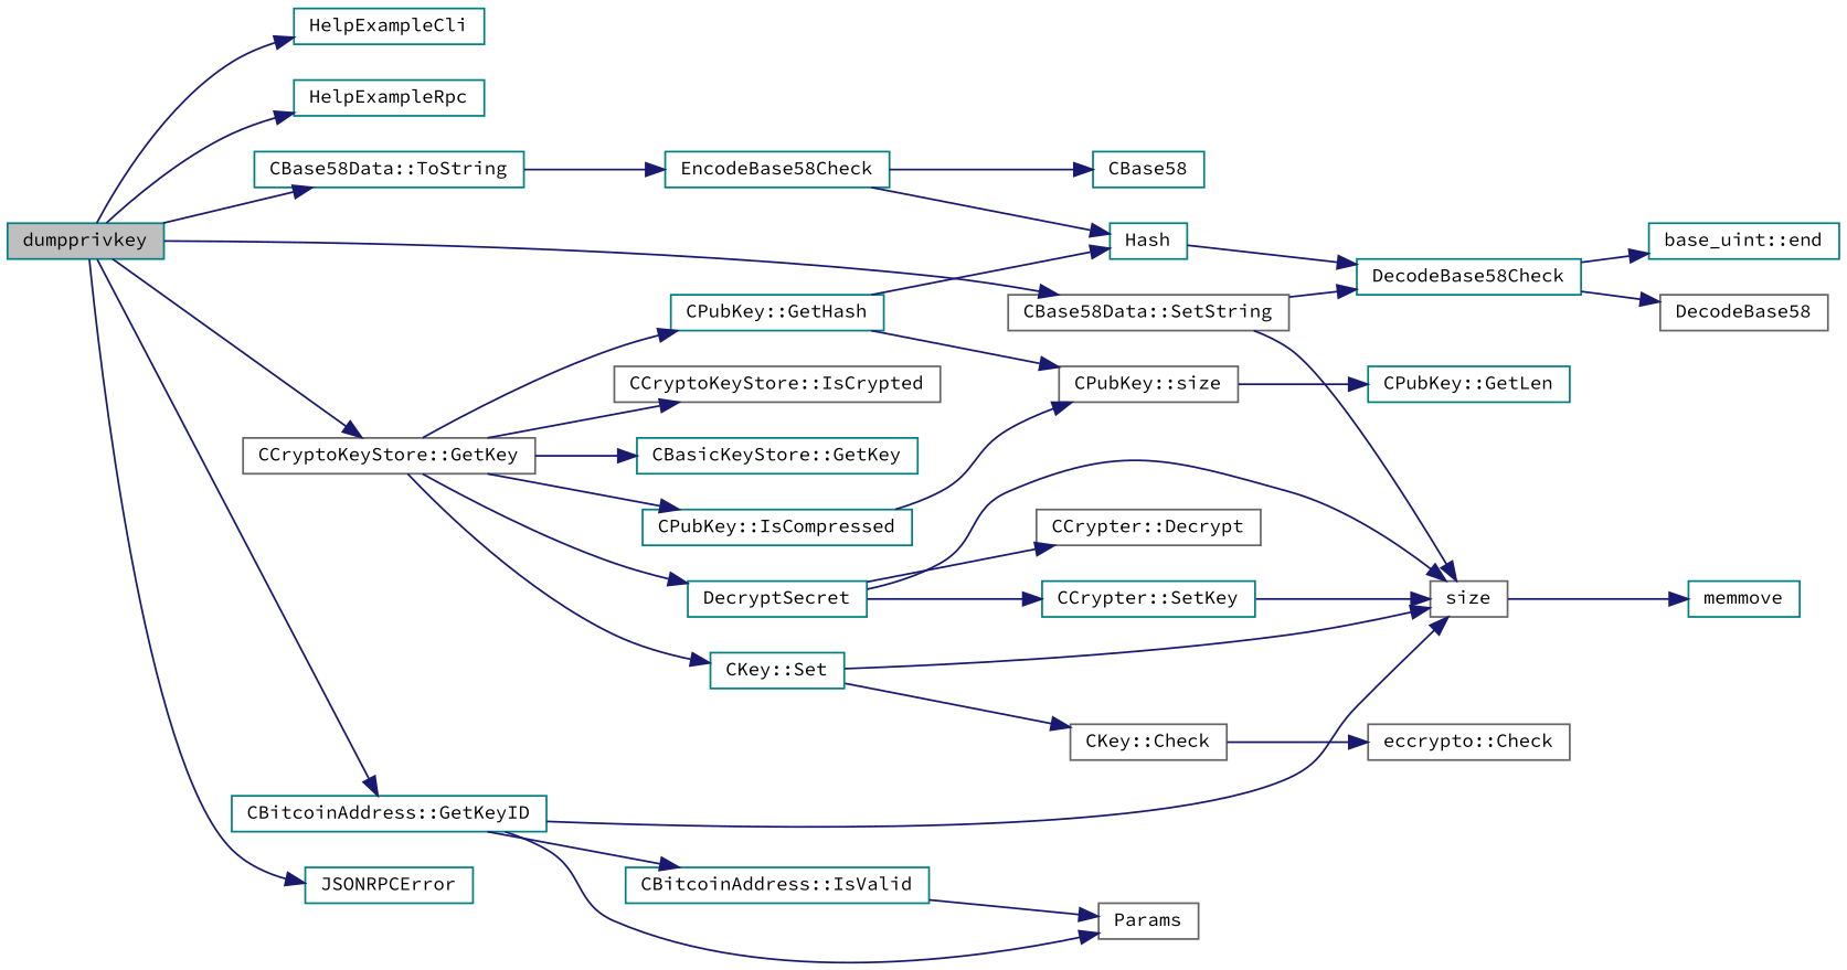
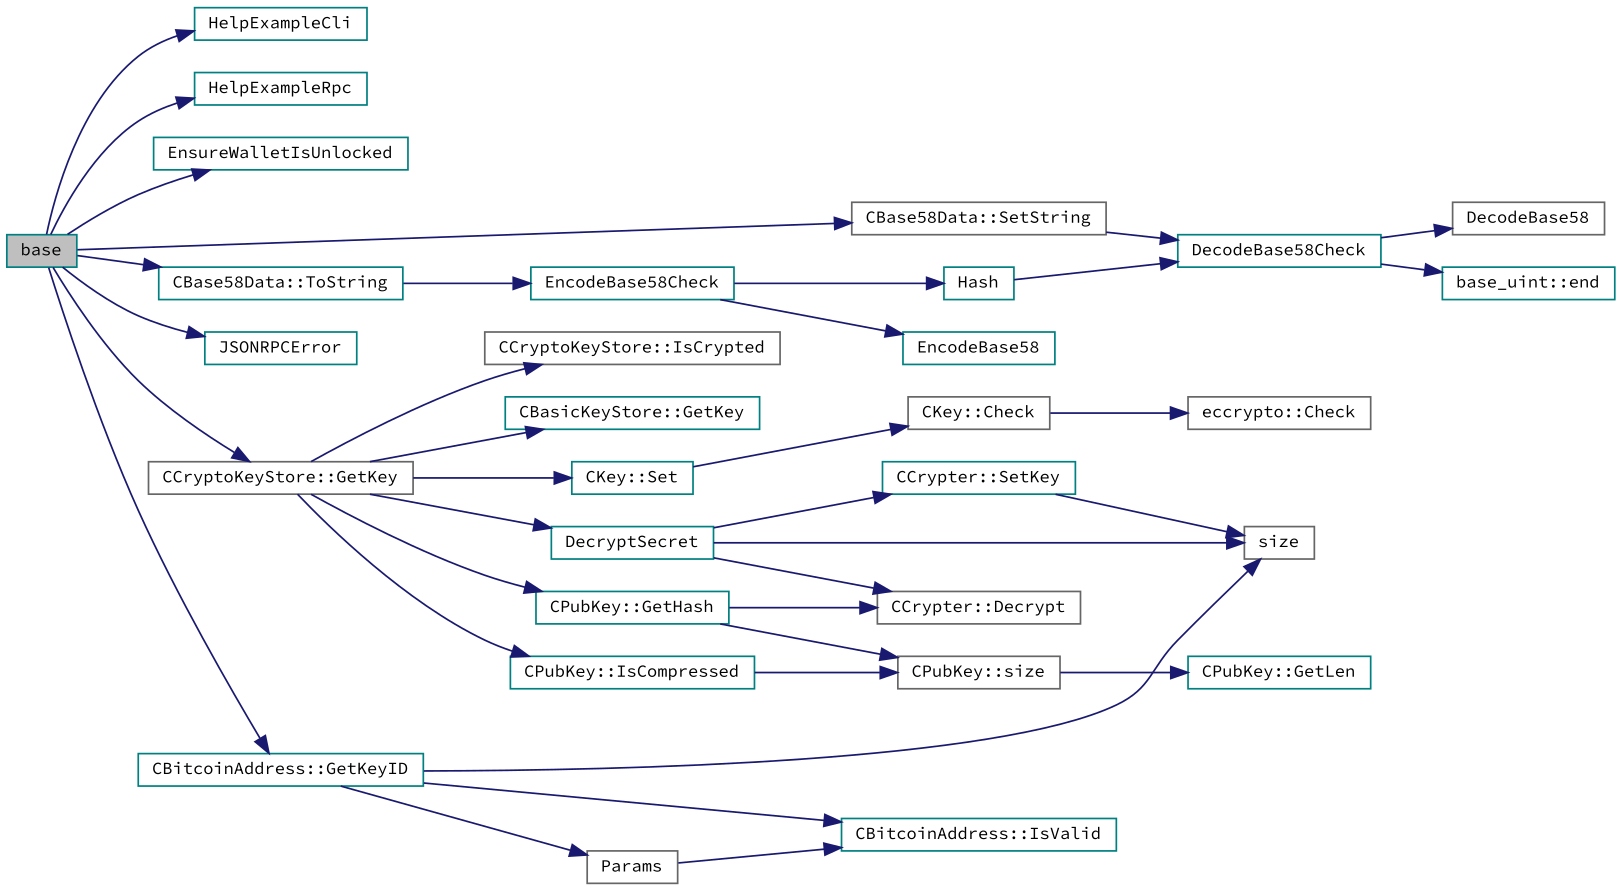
  digraph {
    fontname="Source Code Pro"
    rankdir=LR
    node [color=teal fillcolor=white fontname="Source Code Pro" fontsize=10 shape=record style=filled]
    edge [color=midnightblue fontname="Source Code Pro" fontsize=10 labelfontname=Helvetica labelfontsize=10 style=solid]
-   n1 [fillcolor=grey75 fontcolor=black height=0.2 label=dumpprivkey width=0.4]
+   n1 [fillcolor=grey75 fontcolor=black height=0.2 label=base width=0.4]
    n2 [height=0.2 label=HelpExampleCli width=0.4]
    n3 [height=0.2 label=HelpExampleRpc width=0.4]
+   n4 [height=0.2 label=EnsureWalletIsUnlocked width=0.4]
    n5 [color=gray40 height=0.2 label="CBase58Data::SetString" width=0.4]
    n6 [height=0.2 label=JSONRPCError width=0.4]
    n7 [height=0.2 label="CBitcoinAddress::GetKeyID" width=0.4]
    n8 [color=gray40 height=0.2 label="CCryptoKeyStore::GetKey" width=0.4]
    n9 [height=0.2 label="CBase58Data::ToString" width=0.4]
    n10 [height=0.2 label=DecodeBase58Check width=0.4]
    n11 [color=gray40 height=0.2 label=size width=0.4]
    n12 [height=0.2 label="CBitcoinAddress::IsValid" width=0.4]
    n13 [color=gray40 height=0.2 label=Params width=0.4]
    n14 [color=gray40 height=0.2 label="CCryptoKeyStore::IsCrypted" width=0.4]
    n15 [height=0.2 label="CBasicKeyStore::GetKey" width=0.4]
    n16 [height=0.2 label=DecryptSecret width=0.4]
    n17 [height=0.2 label="CPubKey::GetHash" width=0.4]
    n18 [height=0.2 label="CKey::Set" width=0.4]
    n19 [height=0.2 label="CPubKey::IsCompressed" width=0.4]
    n20 [height=0.2 label=EncodeBase58Check width=0.4]
    n21 [color=gray40 height=0.2 label=DecodeBase58 width=0.4]
    n22 [height=0.2 label="base_uint::end" width=0.4]
-   n23 [height=0.2 label=memmove width=0.4]
    n24 [height=0.2 label=Hash width=0.4]
    n25 [height=0.2 label="CCrypter::SetKey" width=0.4]
    n26 [color=gray40 height=0.2 label="CCrypter::Decrypt" width=0.4]
    n27 [color=gray40 height=0.2 label="CPubKey::size" width=0.4]
    n28 [color=gray40 height=0.2 label="CKey::Check" width=0.4]
    n29 [height=0.2 label="CPubKey::GetLen" width=0.4]
    n30 [color=gray40 height=0.2 label="eccrypto::Check" width=0.4]
-   n31 [height=0.2 label=CBase58 width=0.4]
+   n31 [height=0.2 label=EncodeBase58 width=0.4]
    n1 -> n2
    n1 -> n3
+   n1 -> n4
    n1 -> n5
    n1 -> n6
    n1 -> n7
    n1 -> n8
    n1 -> n9
    n5 -> n10
-   n5 -> n11
    n7 -> n11
    n7 -> n12
    n7 -> n13
    n8 -> n14
    n8 -> n15
    n8 -> n16
    n8 -> n17
    n8 -> n18
    n8 -> n19
    n9 -> n20
    n10 -> n21
    n10 -> n22
-   n11 -> n23
-   n12 -> n13
+   n13 -> n12
    n16 -> n11
    n16 -> n25
    n16 -> n26
-   n17 -> n24
+   n17 -> n26
    n17 -> n27
-   n18 -> n11
    n18 -> n28
    n19 -> n27
    n20 -> n24
    n20 -> n31
    n24 -> n10
    n25 -> n11
    n27 -> n29
    n28 -> n30
  }
